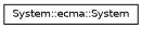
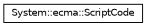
  digraph {
    rankdir=LR
-   n1 [color=black fillcolor=white fontname=Helvetica fontsize=10 height=0.2 label="System::ecma::System" shape=record style=filled width=0.4]
+   n1 [color=black fillcolor=white fontname=Helvetica fontsize=10 height=0.2 label="System::ecma::ScriptCode" shape=record style=filled width=0.4]
  }
